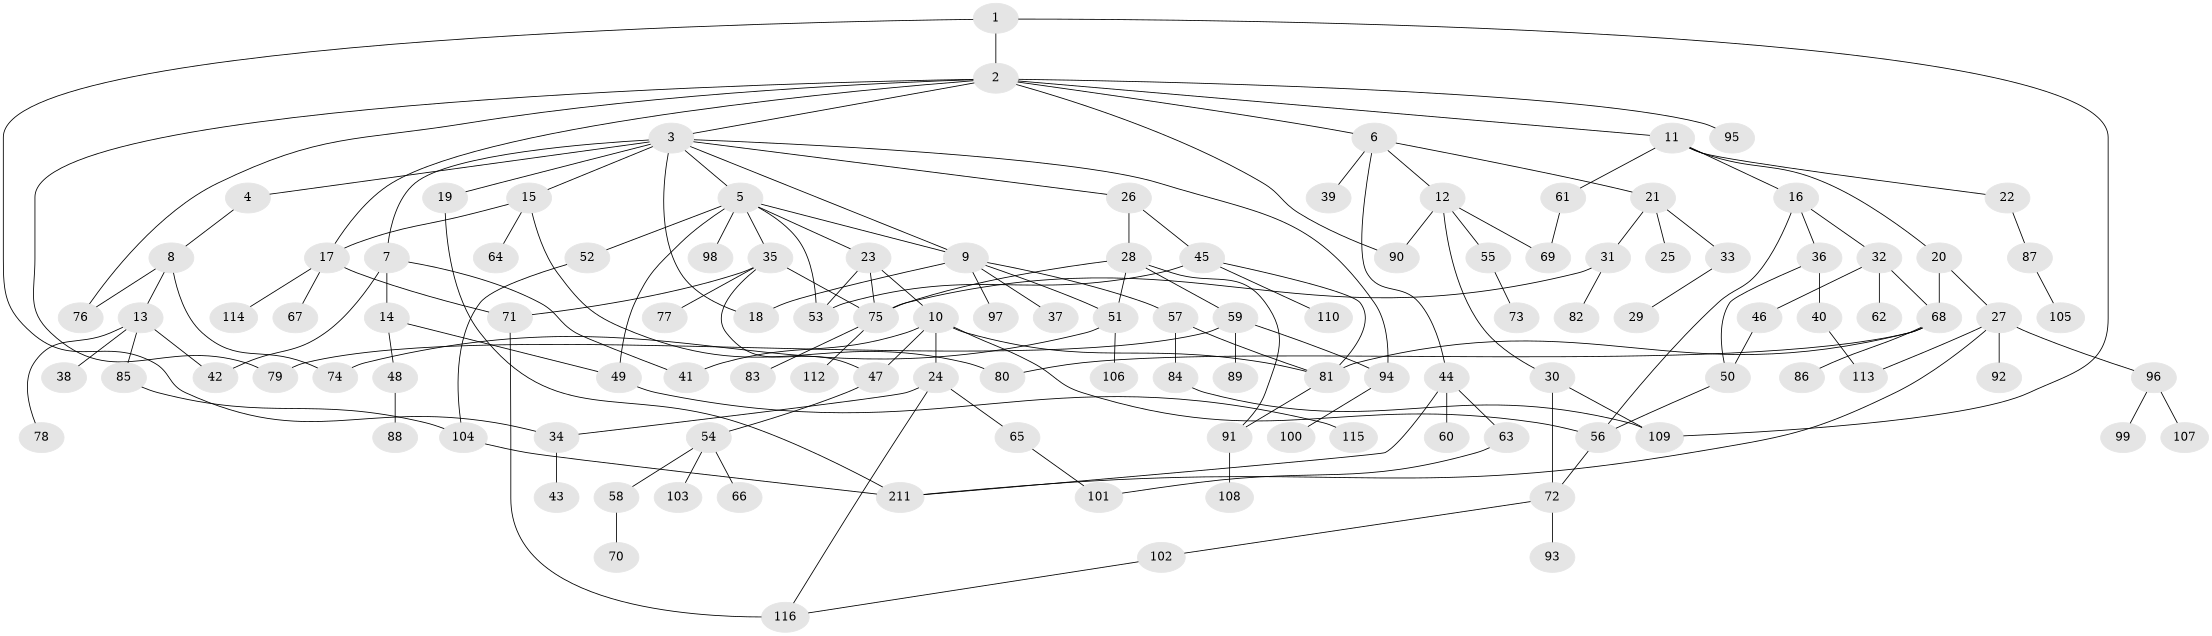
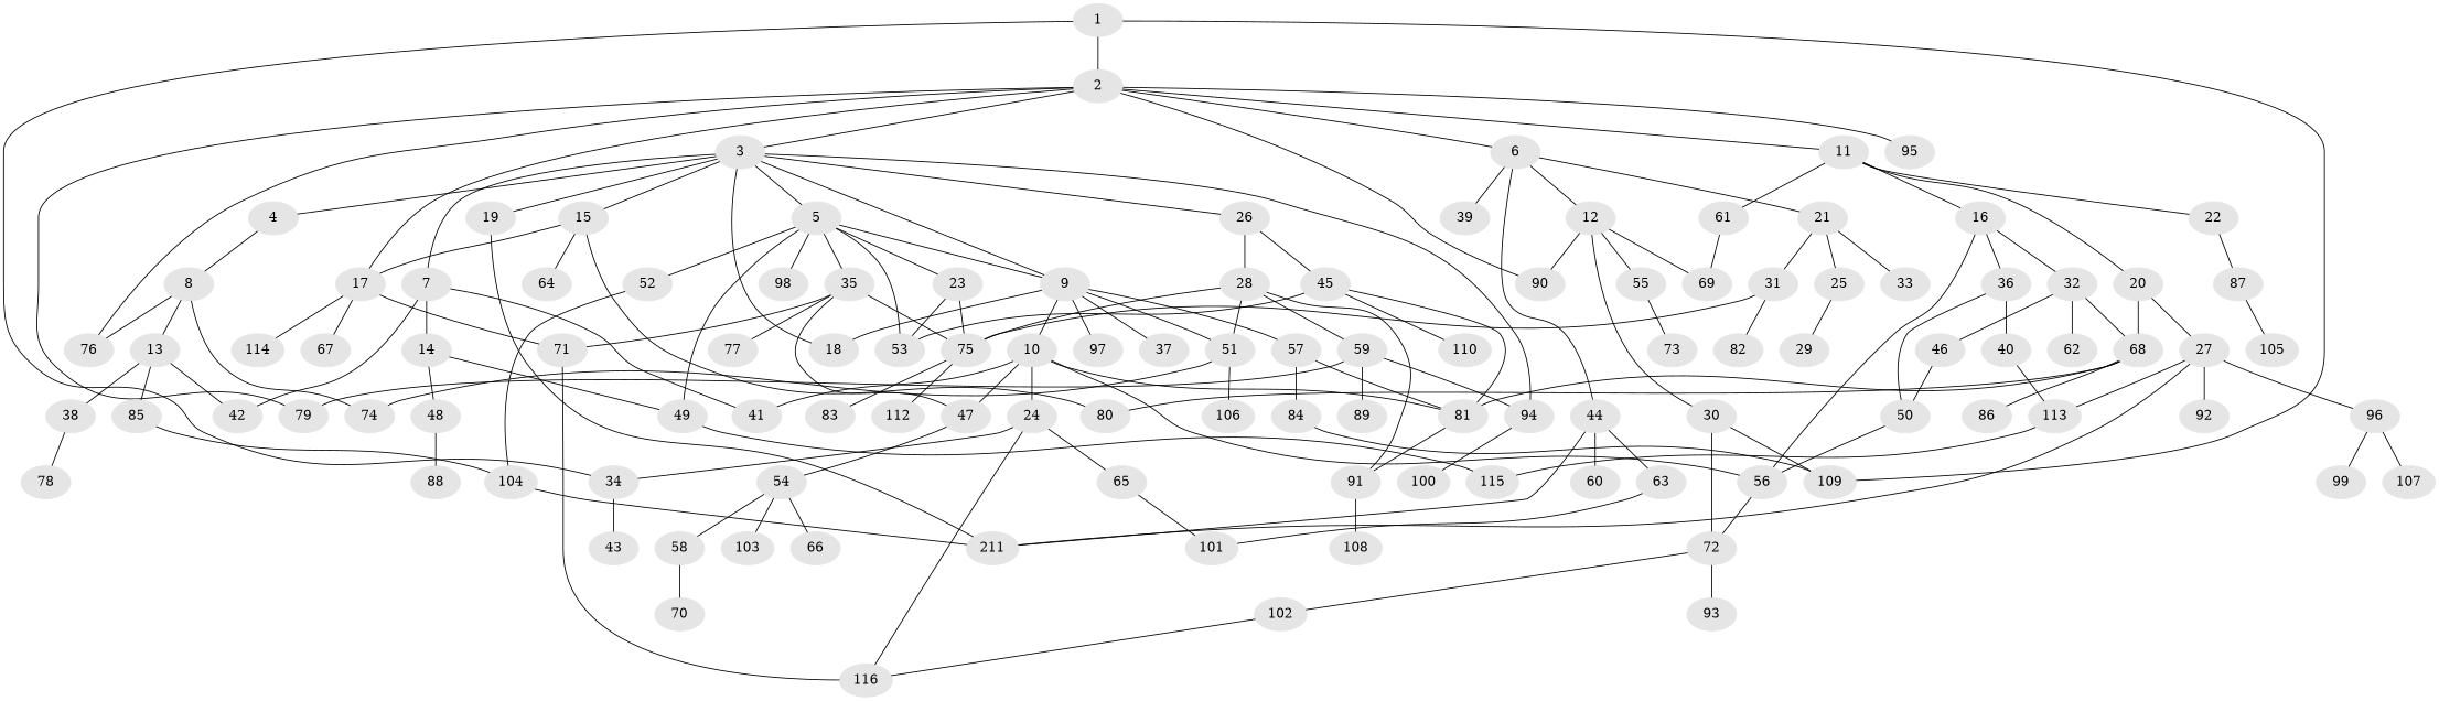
  graph {
    node [color=gray90 style=filled]
    1
    2
    34
    109
    3
    6
    11
    17
    76
    79
    90
    95
    43
    4
    5
    7
    9
    15
    18
    19
    26
    94
    12
    21
    39
    44
    16
    20
    22
    61
    67
    71
    114
    8
    23
    35
    49
    52
    53
    98
    14
    41
    42
    10
    37
    51
    57
    97
    64
    80
    n51 [label=211]
    28
    45
    100
    13
    74
    75
    47
    77
    115
    104
    30
    55
    69
    25
    31
    33
    60
    63
    48
    38
    78
    85
    24
    56
    81
    106
    84
    65
    116
    54
    72
    91
    32
    36
    27
    68
    87
    73
    88
    46
    62
    40
    50
    92
    96
    113
    86
    29
    82
    105
    83
    112
    101
    59
    110
    99
    107
    89
    108
    93
    102
    58
    66
    103
    70
    1 -- 2
    1 -- 34
    1 -- 109
    2 -- 3
    2 -- 6
    2 -- 11
    2 -- 17
    2 -- 76
    2 -- 79
    2 -- 90
    2 -- 95
    34 -- 43
    3 -- 4
    3 -- 5
    3 -- 7
    3 -- 9
    3 -- 15
    3 -- 18
    3 -- 19
    3 -- 26
    3 -- 94
    6 -- 12
    6 -- 21
    6 -- 39
    6 -- 44
    11 -- 16
    11 -- 20
    11 -- 22
    11 -- 61
    17 -- 67
    17 -- 71
    17 -- 114
    4 -- 8
    5 -- 9
    5 -- 23
    5 -- 35
    5 -- 49
    5 -- 52
    5 -- 53
    5 -- 98
    7 -- 14
    7 -- 41
    7 -- 42
    9 -- 18
-   23 -- 10
+   9 -- 10
    9 -- 37
    9 -- 51
    9 -- 57
    9 -- 97
    15 -- 17
    15 -- 64
    15 -- 80
    19 -- n51
    26 -- 28
    26 -- 45
    94 -- 100
    12 -- 90
    12 -- 30
    12 -- 55
    12 -- 69
    21 -- 25
    21 -- 31
    21 -- 33
    44 -- n51
    44 -- 60
    44 -- 63
    16 -- 56
    16 -- 32
    16 -- 36
    20 -- 27
    20 -- 68
    22 -- 87
    61 -- 69
    71 -- 116
    8 -- 76
    8 -- 13
    8 -- 74
    23 -- 53
    23 -- 75
    35 -- 71
    35 -- 75
    35 -- 47
    35 -- 77
    49 -- 115
    52 -- 104
    14 -- 49
    14 -- 48
    10 -- 41
    10 -- 47
    10 -- 24
    10 -- 56
    10 -- 81
    51 -- 74
    51 -- 106
    57 -- 81
    57 -- 84
    28 -- 51
    28 -- 75
    28 -- 91
    28 -- 59
    45 -- 53
    45 -- 81
    45 -- 110
    13 -- 42
    13 -- 38
-   13 -- 78
+   38 -- 78
    13 -- 85
    75 -- 83
    75 -- 112
    47 -- 54
    104 -- n51
    30 -- 109
    30 -- 72
    55 -- 73
-   33 -- 29
+   25 -- 29
    31 -- 75
    31 -- 82
    63 -- 101
    48 -- 88
    85 -- 104
    24 -- 34
    24 -- 65
    24 -- 116
    56 -- 72
    81 -- 91
    84 -- 109
    65 -- 101
    54 -- 58
    54 -- 66
    54 -- 103
    72 -- 93
    72 -- 102
    91 -- 108
    32 -- 68
    32 -- 46
    32 -- 62
    36 -- 40
    36 -- 50
    27 -- n51
    27 -- 92
    27 -- 96
    27 -- 113
    68 -- 80
    68 -- 81
    68 -- 86
    87 -- 105
    46 -- 50
    40 -- 113
    50 -- 56
    96 -- 99
    96 -- 107
+   113 -- 115
    59 -- 79
    59 -- 94
    59 -- 89
    102 -- 116
    58 -- 70
  }
